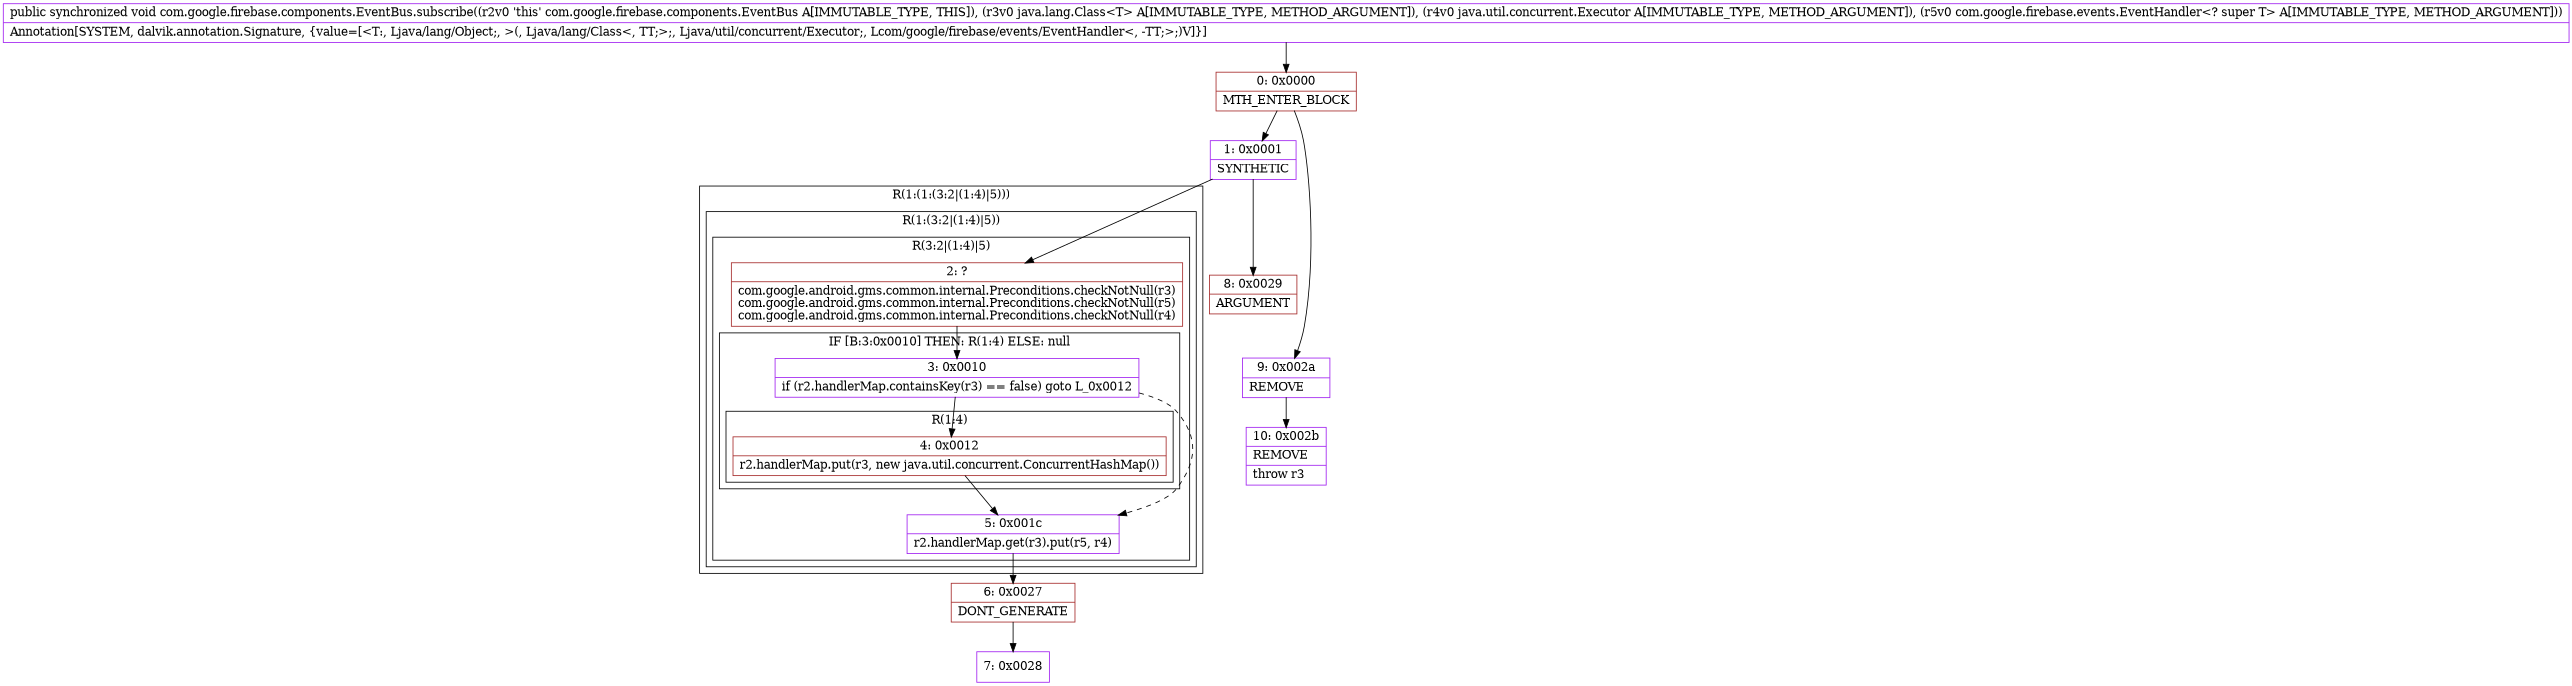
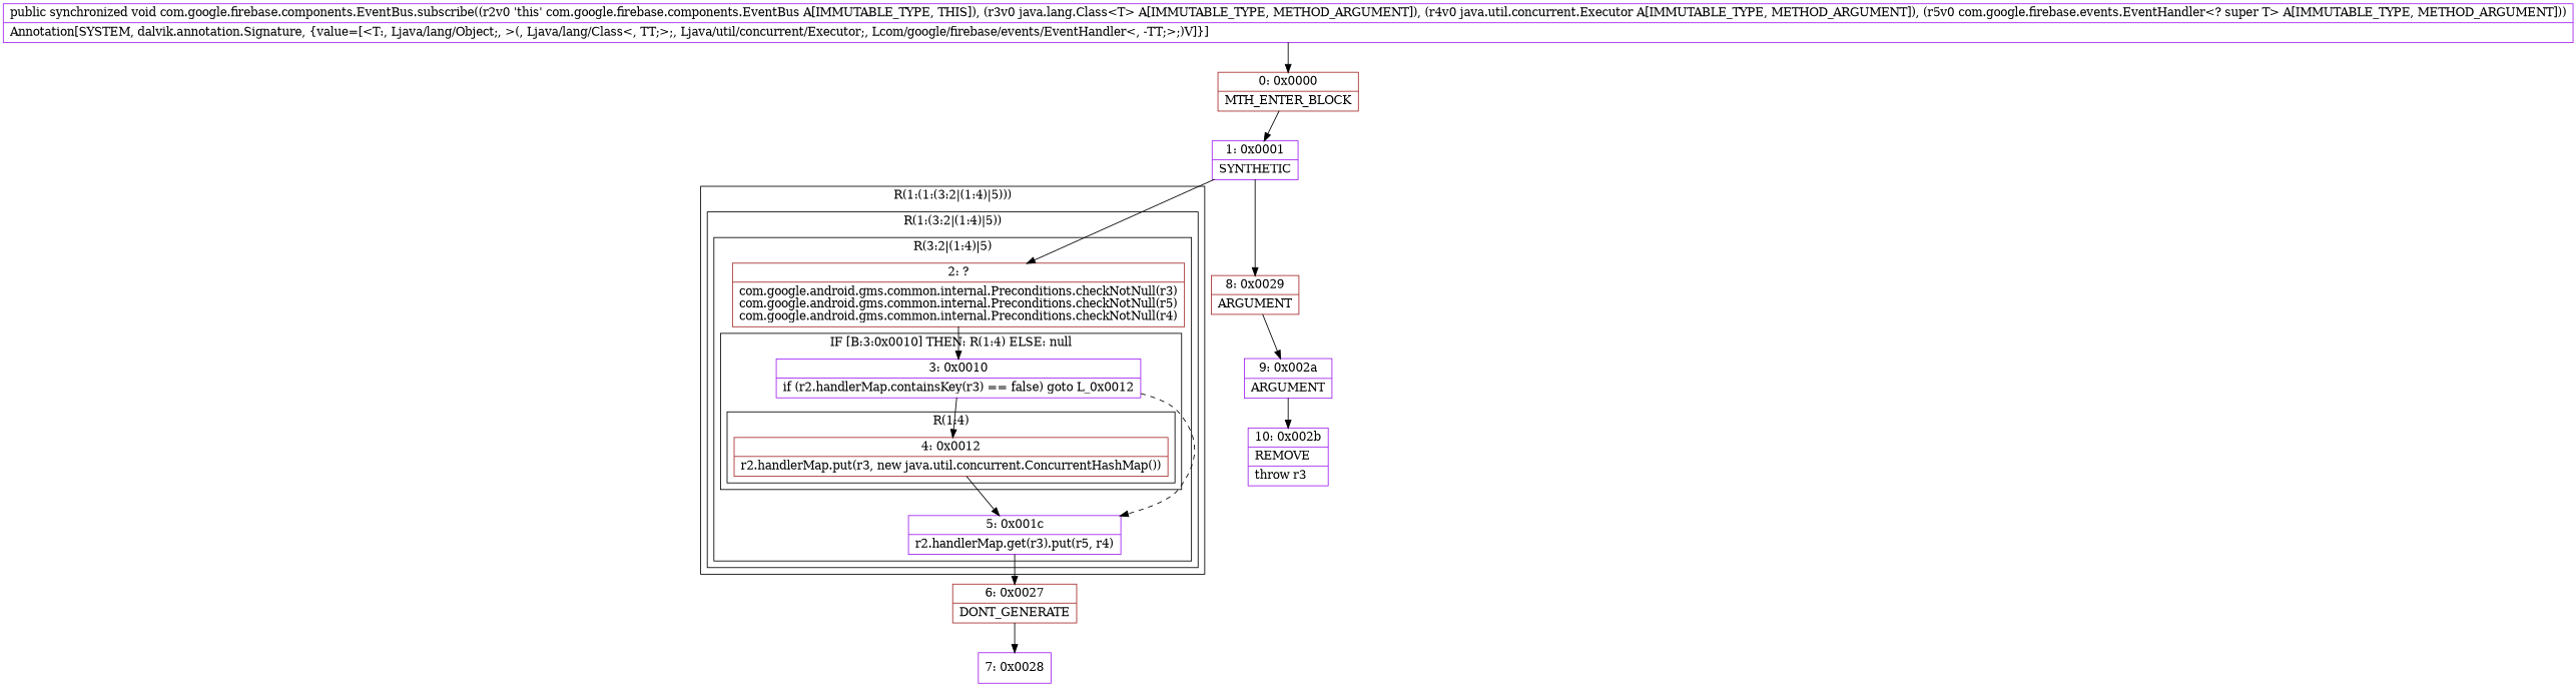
  digraph {
    node [color=purple shape=record]
    n1 [color=brown label="{4\:\ 0x0012|r2.handlerMap.put(r3, new java.util.concurrent.ConcurrentHashMap())\l}"]
    n2 [label="{3\:\ 0x0010|if (r2.handlerMap.containsKey(r3) == false) goto L_0x0012\l}"]
    n3 [color=brown label="{2\:\ ?|com.google.android.gms.common.internal.Preconditions.checkNotNull(r3)\lcom.google.android.gms.common.internal.Preconditions.checkNotNull(r5)\lcom.google.android.gms.common.internal.Preconditions.checkNotNull(r4)\l}"]
    n4 [label="{5\:\ 0x001c|r2.handlerMap.get(r3).put(r5, r4)\l}"]
    n5 [color=brown label="{6\:\ 0x0027|DONT_GENERATE\l}"]
    n6 [label="{7\:\ 0x0028}"]
    n7 [color=brown label="{0\:\ 0x0000|MTH_ENTER_BLOCK\l}"]
    n8 [label="{1\:\ 0x0001|SYNTHETIC\l}"]
    n9 [color=brown label="{8\:\ 0x0029|ARGUMENT\l}"]
-   n10 [label="{9\:\ 0x002a|REMOVE\l}"]
+   n10 [label="{9\:\ 0x002a|ARGUMENT\l}"]
    n11 [label="{10\:\ 0x002b|REMOVE\l|throw r3\l}"]
    n12 [label="{public synchronized void com.google.firebase.components.EventBus.subscribe((r2v0 'this' com.google.firebase.components.EventBus A[IMMUTABLE_TYPE, THIS]), (r3v0 java.lang.Class\<T\> A[IMMUTABLE_TYPE, METHOD_ARGUMENT]), (r4v0 java.util.concurrent.Executor A[IMMUTABLE_TYPE, METHOD_ARGUMENT]), (r5v0 com.google.firebase.events.EventHandler\<? super T\> A[IMMUTABLE_TYPE, METHOD_ARGUMENT]))  | Annotation[SYSTEM, dalvik.annotation.Signature, \{value=[\<T:, Ljava\/lang\/Object;, \>(, Ljava\/lang\/Class\<, TT;\>;, Ljava\/util\/concurrent\/Executor;, Lcom\/google\/firebase\/events\/EventHandler\<, \-TT;\>;)V]\}]\l}"]
    subgraph cluster_1 {
      label="R(1:(1:(3:2|(1:4)|5)))"
      subgraph cluster_2 {
        label="R(1:(3:2|(1:4)|5))"
        subgraph cluster_3 {
          label="R(3:2|(1:4)|5)"
          n3
          n4
          subgraph cluster_4 {
            label="IF [B:3:0x0010] THEN: R(1:4) ELSE: null"
            n2
            subgraph cluster_5 {
              label="R(1:4)"
              n1
            }
          }
        }
      }
    }
    n1 -> n4
    n2 -> n1
    n2 -> n4 [style=dashed]
    n3 -> n2
    n4 -> n5
    n5 -> n6
    n7 -> n8
    n8 -> n3
    n8 -> n9
-   n7 -> n10
+   n9 -> n10
    n10 -> n11
    n12 -> n7
  }
